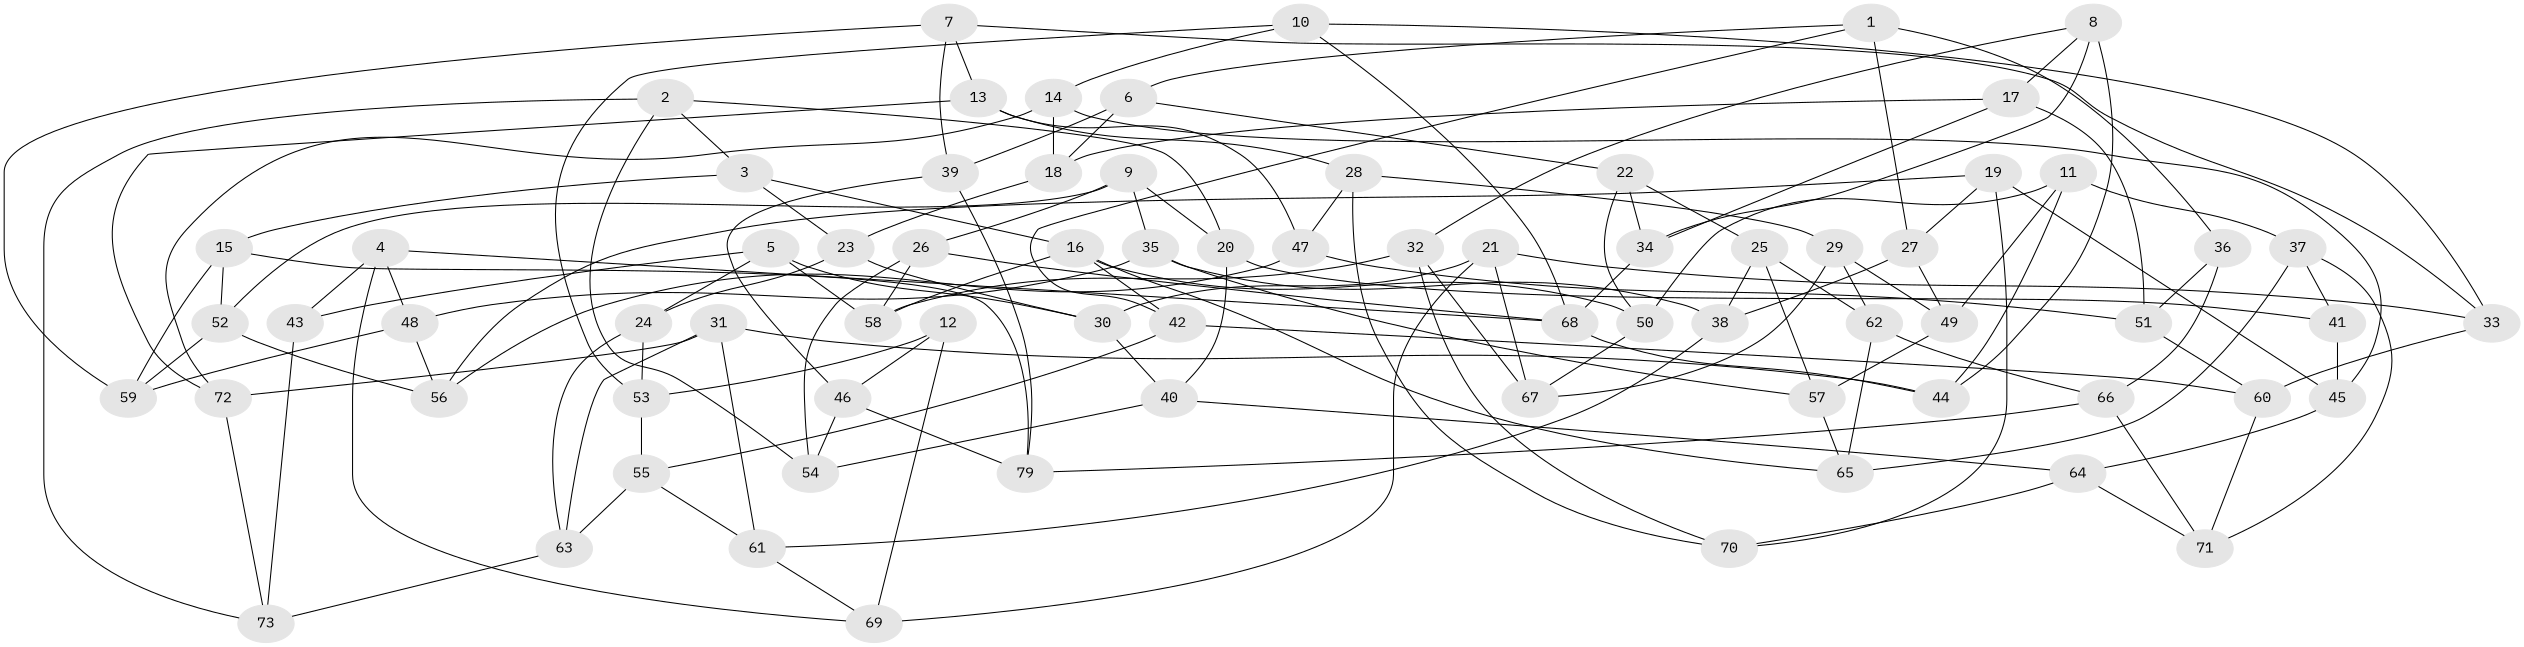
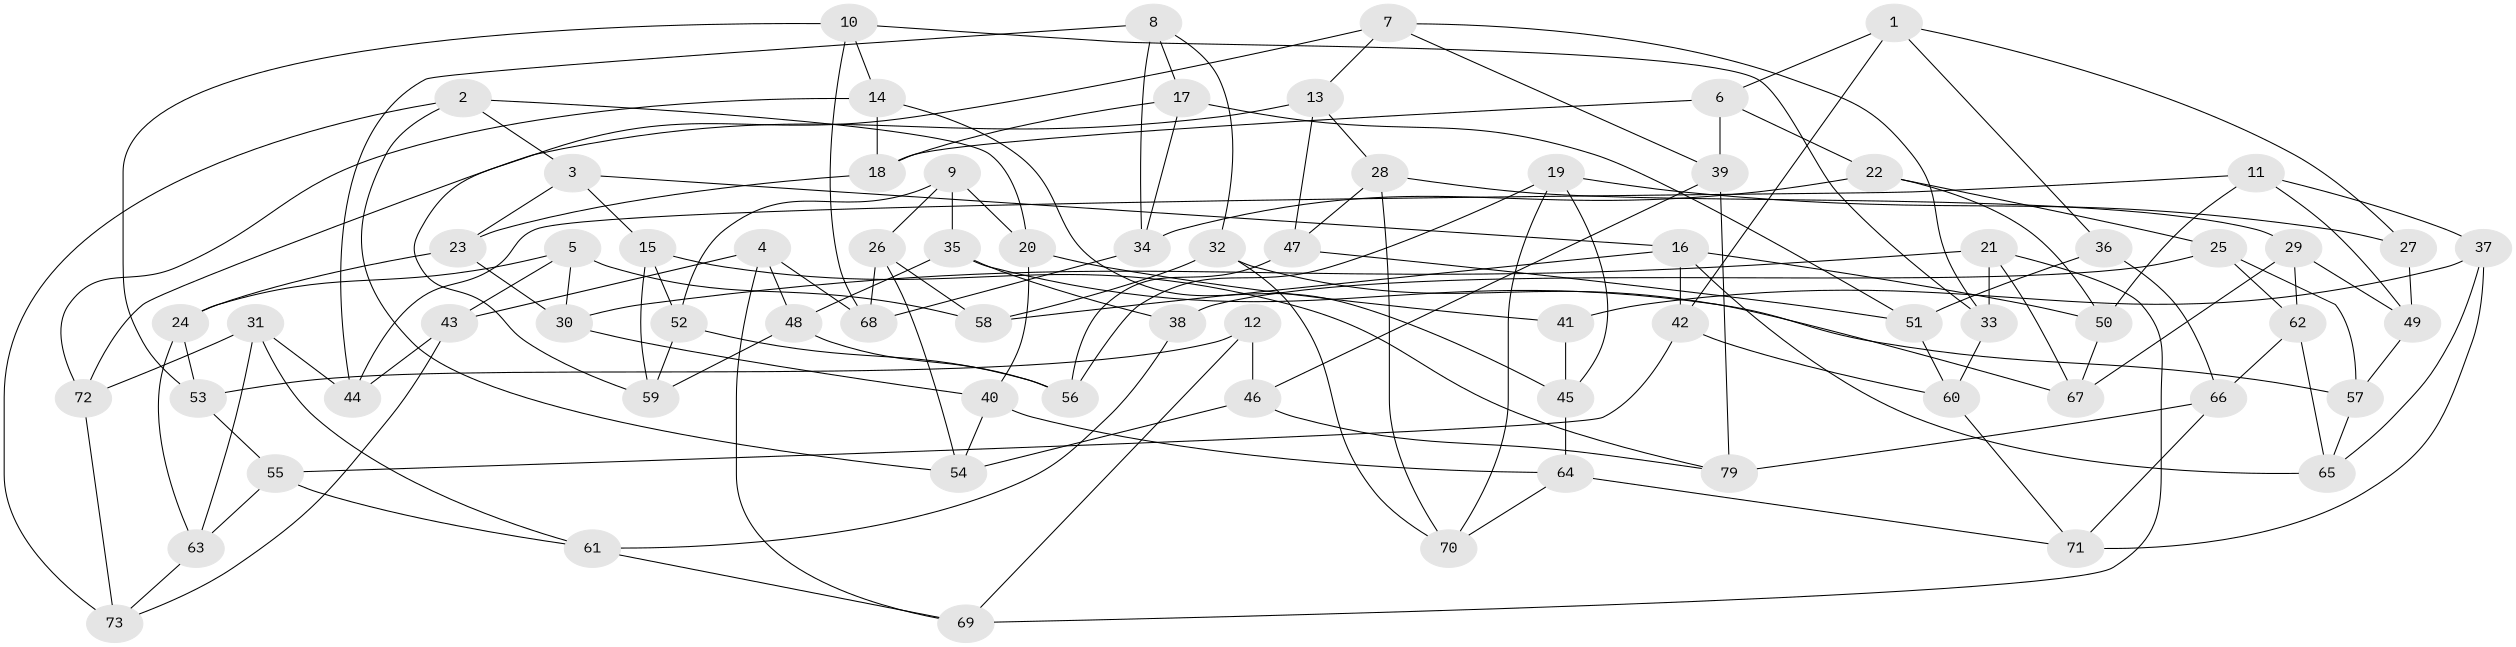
  graph {
    fontname="IBM Plex Mono"
    node [color=gray90 fontname="IBM Plex Mono" style=filled]
    edge [fontname="IBM Plex Mono"]
    1
    6
    27
    36
    42
    18
    22
    39
    49
    38
    51
    66
    60
    55
    2
    3
    20
    54
    73
    15
    16
    23
    40
    41
    59
    52
    n27 [label=79]
    58
    50
    65
    24
    30
    4
    43
    48
    68
    69
    44
    56
    5
    53
    63
    34
    25
    46
    7
    13
    33
    28
    47
    72
    8
    17
    32
    70
    67
    9
    26
    35
    57
    10
    14
    45
    11
    37
    71
    12
    29
    64
    19
    21
    62
    61
    31
    1 -- 6
    1 -- 27
    1 -- 36
    1 -- 42
    6 -- 18
    6 -- 22
    6 -- 39
    27 -- 49
-   27 -- 38
    36 -- 51
    36 -- 66
    42 -- 60
    42 -- 55
    18 -- 23
    22 -- 50
    22 -- 34
    22 -- 25
    39 -- n27
    39 -- 46
    49 -- 57
    38 -- 61
    51 -- 60
    66 -- n27
    66 -- 71
    60 -- 71
    55 -- 63
    55 -- 61
    2 -- 3
    2 -- 20
    2 -- 54
    2 -- 73
    3 -- 15
    3 -- 16
    3 -- 23
    20 -- 40
    20 -- 41
    15 -- 59
    15 -- 52
    15 -- n27
    16 -- 42
    16 -- 58
    16 -- 50
    16 -- 65
    23 -- 24
    23 -- 30
    40 -- 54
    40 -- 64
    41 -- 45
    52 -- 59
    52 -- 56
    50 -- 67
    24 -- 53
    24 -- 63
    30 -- 40
    4 -- 43
    4 -- 48
    4 -- 68
    4 -- 69
    43 -- 73
-   68 -- 44
+   43 -- 44
    48 -- 59
    48 -- 56
    5 -- 58
    5 -- 24
    5 -- 30
    5 -- 43
    53 -- 55
    63 -- 73
    34 -- 68
    25 -- 38
    25 -- 57
    25 -- 62
    46 -- 54
    46 -- n27
    7 -- 39
    7 -- 59
    7 -- 13
    7 -- 33
    13 -- 28
    13 -- 47
    13 -- 72
    33 -- 60
    28 -- 47
    28 -- 70
    28 -- 29
    47 -- 51
    47 -- 56
    72 -- 73
    8 -- 44
    8 -- 34
    8 -- 17
    8 -- 32
    17 -- 18
    17 -- 51
    17 -- 34
    32 -- 58
    32 -- 70
    32 -- 67
    9 -- 20
    9 -- 52
    9 -- 26
    9 -- 35
    26 -- 54
    26 -- 58
    26 -- 68
    35 -- 38
    35 -- 48
    35 -- 57
    57 -- 65
    10 -- 68
    10 -- 53
    10 -- 33
    10 -- 14
    14 -- 18
    14 -- 72
    14 -- 45
    45 -- 64
    11 -- 49
    11 -- 50
    11 -- 44
    11 -- 37
    37 -- 41
    37 -- 65
    37 -- 71
    12 -- 69
    12 -- 53
    12 -- 46
    29 -- 49
    29 -- 67
    29 -- 62
    64 -- 70
    64 -- 71
    19 -- 27
    19 -- 56
    19 -- 70
    19 -- 45
    21 -- 30
    21 -- 69
    21 -- 33
    21 -- 67
    62 -- 66
    62 -- 65
    61 -- 69
    31 -- 44
    31 -- 63
    31 -- 72
    31 -- 61
  }
